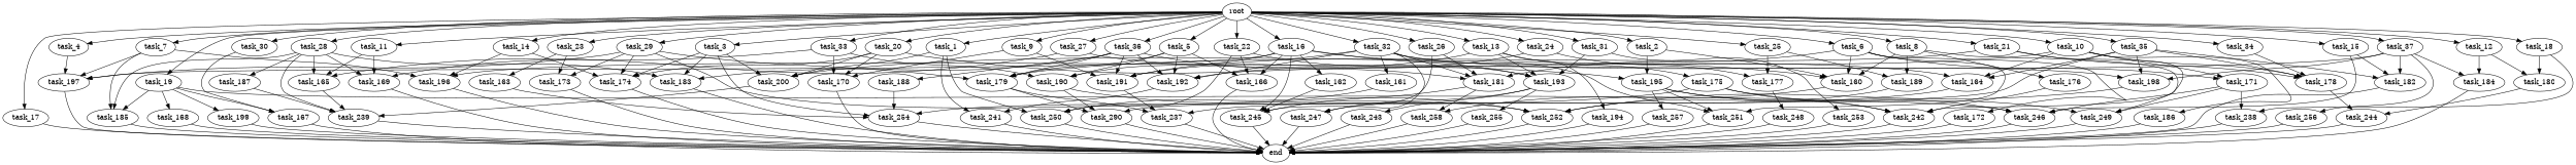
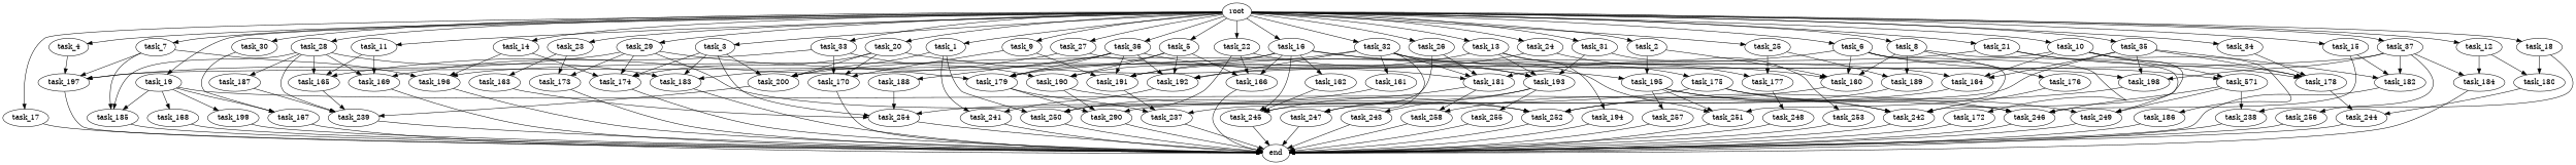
  digraph {
    root
    task_1
    task_2
    task_3
    task_4
    task_5
    task_6
    task_7
    task_8
    task_9
    task_10
    task_11
    task_12
    task_13
    task_14
    task_15
    task_16
    task_17
    task_18
    task_19
    task_20
    task_21
    task_22
    task_23
    task_24
    task_25
    task_26
    task_27
    task_28
    task_29
    task_30
    task_31
    task_32
    task_33
    task_34
    task_35
    task_36
    task_37
    task_200
    task_241
    task_250
    task_160
    task_195
    task_174
    task_183
    task_254
    task_197
    task_166
    task_179
    task_190
    task_192
-   task_171
+   task_171 [label=task_571]
    task_172
    task_181
    task_251
    task_185
    task_196
    task_176
    task_189
    task_249
    task_170
    task_191
    task_164
    task_178
    task_186
    task_165
    task_169
    task_180
    task_184
    task_175
    task_193
    task_194
    task_182
    task_246
    task_162
    task_245
    end
    task_238
    task_167
    task_168
    task_199
    task_242
    task_163
    task_173
    task_177
    task_187
    task_239
    task_252
    task_253
    task_161
    task_198
    task_247
    n93 [label=task_290]
    task_188
    task_256
    task_258
    task_257
    task_237
    task_244
    task_243
    task_255
    task_248
    root -> task_1
    root -> task_2
    root -> task_3
    root -> task_4
    root -> task_5
    root -> task_6
    root -> task_7
    root -> task_8
    root -> task_9
    root -> task_10
    root -> task_11
    root -> task_12
    root -> task_13
    root -> task_14
    root -> task_15
    root -> task_16
    root -> task_17
    root -> task_18
    root -> task_19
    root -> task_20
    root -> task_21
    root -> task_22
    root -> task_23
    root -> task_24
    root -> task_25
    root -> task_26
    root -> task_27
    root -> task_28
    root -> task_29
    root -> task_30
    root -> task_31
    root -> task_32
    root -> task_33
    root -> task_34
    root -> task_35
    root -> task_36
    root -> task_37
    task_1 -> task_200
    task_1 -> task_241
    task_1 -> task_250
    task_2 -> task_160
    task_2 -> task_195
    task_3 -> task_200
    task_3 -> task_174
    task_3 -> task_183
    task_3 -> task_254
    task_4 -> task_197
    task_5 -> task_166
    task_5 -> task_179
    task_5 -> task_190
    task_5 -> task_192
    task_6 -> task_160
    task_6 -> task_171
    task_6 -> task_172
    task_6 -> task_181
    task_6 -> task_251
    task_7 -> task_197
    task_7 -> task_185
    task_7 -> task_196
    task_8 -> task_160
    task_8 -> task_176
    task_8 -> task_189
    task_8 -> task_249
    task_9 -> task_170
    task_9 -> task_191
    task_10 -> task_200
    task_10 -> task_171
    task_10 -> task_164
    task_10 -> task_178
    task_10 -> task_186
    task_11 -> task_165
    task_11 -> task_169
    task_12 -> task_180
    task_12 -> task_184
    task_13 -> task_191
    task_13 -> task_175
    task_13 -> task_193
    task_13 -> task_194
    task_14 -> task_174
    task_14 -> task_196
    task_15 -> task_182
    task_15 -> task_246
    task_16 -> task_160
    task_16 -> task_197
    task_16 -> task_166
    task_16 -> task_190
    task_16 -> task_193
    task_16 -> task_162
    task_16 -> task_245
    task_17 -> end
    task_18 -> task_180
    task_18 -> task_238
    task_19 -> task_185
    task_19 -> task_246
    task_19 -> task_167
    task_19 -> task_168
    task_19 -> task_199
    task_20 -> task_200
    task_20 -> task_195
    task_20 -> task_174
    task_20 -> task_170
    task_21 -> task_179
    task_21 -> task_178
    task_21 -> task_242
    task_22 -> task_250
    task_22 -> task_166
    task_22 -> task_193
    task_23 -> task_163
    task_23 -> task_173
    task_24 -> task_192
    task_24 -> task_177
    task_25 -> task_189
    task_25 -> task_177
    task_26 -> task_181
    task_26 -> task_245
    task_27 -> task_164
    task_27 -> task_165
    task_28 -> task_183
    task_28 -> task_185
    task_28 -> task_165
    task_28 -> task_169
    task_28 -> task_187
    task_28 -> task_239
    task_29 -> task_174
    task_29 -> task_197
    task_29 -> task_179
    task_29 -> task_173
    task_29 -> task_252
    task_30 -> task_167
    task_31 -> task_193
    task_31 -> task_253
    task_32 -> task_192
    task_32 -> task_181
    task_32 -> task_251
    task_32 -> task_191
    task_32 -> task_161
    task_32 -> task_198
    task_32 -> task_247
    task_33 -> task_190
    task_33 -> task_170
    task_33 -> task_169
    task_34 -> task_178
    task_35 -> task_164
    task_35 -> task_178
    task_35 -> task_182
    task_35 -> task_198
    task_35 -> n93
    task_36 -> task_183
    task_36 -> task_179
    task_36 -> task_192
    task_36 -> task_181
    task_36 -> task_191
    task_36 -> task_188
    task_37 -> task_196
    task_37 -> task_184
    task_37 -> task_182
    task_37 -> task_198
    task_37 -> task_256
    task_200 -> task_239
    task_241 -> end
    task_250 -> end
    task_160 -> task_258
    task_195 -> task_251
    task_195 -> task_246
    task_195 -> task_242
    task_195 -> task_257
    task_174 -> end
    task_183 -> end
    task_254 -> end
    task_197 -> end
    task_166 -> end
    task_179 -> n93
    task_179 -> task_237
    task_190 -> task_252
    task_190 -> n93
    task_192 -> task_241
    task_171 -> task_249
    task_171 -> task_246
    task_171 -> task_238
    task_172 -> end
    task_181 -> task_245
    task_181 -> task_258
    task_251 -> end
    task_185 -> end
    task_196 -> end
    task_176 -> task_242
    task_189 -> task_252
    task_249 -> end
    task_170 -> end
    task_191 -> task_237
    task_164 -> task_237
    task_178 -> task_244
    task_186 -> end
    task_165 -> task_239
    task_169 -> end
    task_180 -> task_244
    task_184 -> end
    task_175 -> task_254
    task_175 -> task_249
    task_175 -> task_242
    task_193 -> task_247
    task_193 -> task_243
    task_193 -> task_255
    task_194 -> end
    task_182 -> end
    task_246 -> end
    task_162 -> task_245
    task_245 -> end
    task_238 -> end
    task_167 -> end
    task_168 -> end
    task_199 -> end
    task_242 -> end
    task_163 -> task_254
    task_173 -> end
    task_177 -> task_248
    task_187 -> task_239
    task_239 -> end
    task_252 -> end
    task_253 -> end
    task_161 -> task_250
    task_198 -> task_252
    task_247 -> end
    n93 -> end
    task_188 -> task_254
    task_256 -> end
    task_258 -> end
    task_257 -> end
    task_237 -> end
    task_244 -> end
    task_243 -> end
    task_255 -> end
    task_248 -> end
  }
